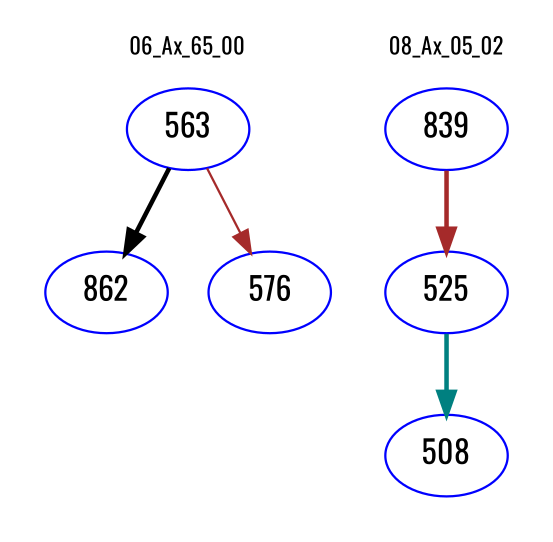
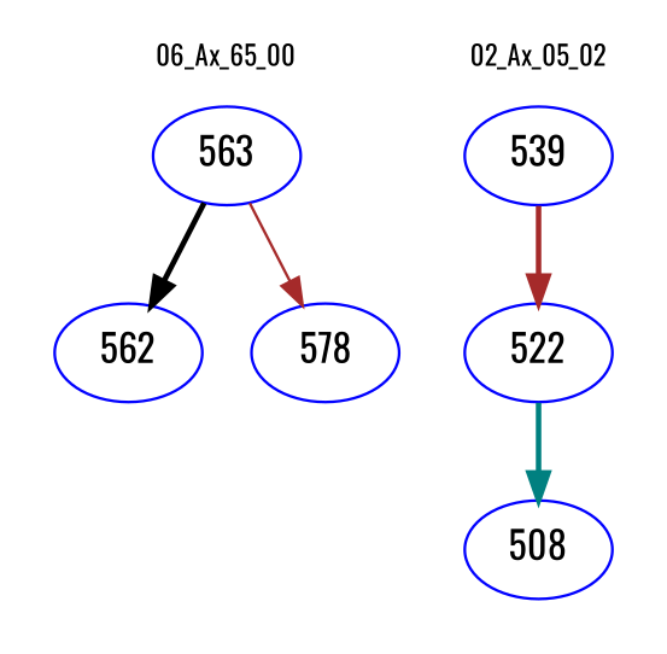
  digraph {
    fontname=Oswald
    node [color=blue fontname=Oswald]
    edge [color=brown fontname=Oswald style=bold]
    n1 [label=563]
-   n2 [label=862]
-   n3 [label=576]
-   n4 [label=525]
+   n2 [label=562]
+   n3 [label=578]
+   n4 [label=522]
    n5 [label=508]
-   n6 [label=839]
+   n6 [label=539]
    subgraph cluster_1 {
      color=white
      fontsize=10
      label="06_Ax_65_00"
      n1
      n2
      n3
    }
    subgraph cluster_2 {
      color=white
      fontsize=10
-     label="08_Ax_05_02"
+     label="02_Ax_05_02"
      n4
      n5
      n6
    }
    n1 -> n2 [color=black]
    n1 -> n3 [style=solid]
    n4 -> n5 [color=teal]
    n6 -> n4
  }
